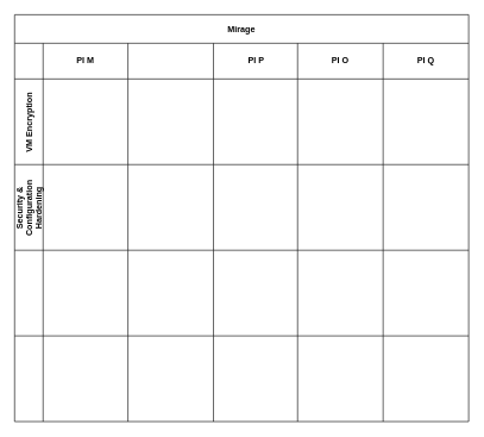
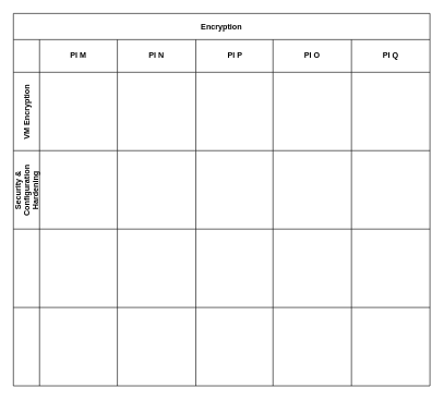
  <mxCell id="0" />
  <mxCell id="1" parent="0" />
- <mxCell id="2" value="Mirage" style="shape=table;childLayout=tableLayout;startSize=40;collapsible=0;recursiveResize=0;expand=0;fontStyle=1;" vertex="1" parent="1"><mxGeometry x="20" y="20" width="637" height="570" as="geometry" /></mxCell>
+ <mxCell id="2" value="Encryption" style="shape=table;childLayout=tableLayout;startSize=40;collapsible=0;recursiveResize=0;expand=0;fontStyle=1;" vertex="1" parent="1"><mxGeometry x="20" y="20" width="637" height="570" as="geometry" /></mxCell>
  <mxCell id="3" style="shape=tableRow;horizontal=0;startSize=40;swimlaneHead=0;swimlaneBody=0;top=0;left=0;bottom=0;right=0;dropTarget=0;fillColor=none;collapsible=0;recursiveResize=0;expand=0;fontStyle=1;" vertex="1" parent="2"><mxGeometry y="40" width="637" height="50" as="geometry" /></mxCell>
  <mxCell id="4" value="PI M" style="swimlane;swimlaneHead=0;swimlaneBody=0;fontStyle=0;connectable=0;fillColor=none;startSize=0;collapsible=0;recursiveResize=0;expand=0;fontStyle=1;verticalAlign=bottom;horizontal=1;labelPosition=center;verticalLabelPosition=top;align=center;spacing=0;spacingBottom=-32;" vertex="1" parent="3"><mxGeometry x="40" width="119" height="50" as="geometry"><mxRectangle width="119" height="50" as="alternateBounds" /></mxGeometry></mxCell>
  <mxCell id="5" style="swimlane;swimlaneHead=0;swimlaneBody=0;fontStyle=0;connectable=0;fillColor=none;startSize=0;collapsible=0;recursiveResize=0;expand=0;fontStyle=1;" vertex="1" parent="3"><mxGeometry x="159" width="120" height="50" as="geometry"><mxRectangle width="120" height="50" as="alternateBounds" /></mxGeometry></mxCell>
+ <mxCell id="6" value="PI N" style="swimlane;swimlaneHead=0;swimlaneBody=0;fontStyle=0;connectable=0;fillColor=none;startSize=0;collapsible=0;recursiveResize=0;expand=0;fontStyle=1;verticalAlign=bottom;horizontal=1;labelPosition=center;verticalLabelPosition=top;align=center;spacing=0;spacingBottom=-32;" vertex="1" parent="5"><mxGeometry width="120" height="50" as="geometry"><mxRectangle width="120" height="50" as="alternateBounds" /></mxGeometry></mxCell>
  <mxCell id="7" style="swimlane;swimlaneHead=0;swimlaneBody=0;fontStyle=0;connectable=0;fillColor=none;startSize=0;collapsible=0;recursiveResize=0;expand=0;fontStyle=1;" vertex="1" parent="3"><mxGeometry x="279" width="118" height="50" as="geometry"><mxRectangle width="118" height="50" as="alternateBounds" /></mxGeometry></mxCell>
  <mxCell id="8" value="PI P" style="swimlane;swimlaneHead=0;swimlaneBody=0;fontStyle=0;connectable=0;fillColor=none;startSize=0;collapsible=0;recursiveResize=0;expand=0;fontStyle=1;verticalAlign=bottom;horizontal=1;labelPosition=center;verticalLabelPosition=top;align=center;spacing=0;spacingBottom=-32;" vertex="1" parent="7"><mxGeometry width="120" height="50" as="geometry"><mxRectangle width="120" height="50" as="alternateBounds" /></mxGeometry></mxCell>
  <mxCell id="9" style="swimlane;swimlaneHead=0;swimlaneBody=0;fontStyle=0;connectable=0;fillColor=none;startSize=0;collapsible=0;recursiveResize=0;expand=0;fontStyle=1;" vertex="1" parent="3"><mxGeometry x="397" width="120" height="50" as="geometry"><mxRectangle width="120" height="50" as="alternateBounds" /></mxGeometry></mxCell>
  <mxCell id="10" value="PI O" style="swimlane;swimlaneHead=0;swimlaneBody=0;fontStyle=0;connectable=0;fillColor=none;startSize=0;collapsible=0;recursiveResize=0;expand=0;fontStyle=1;verticalAlign=bottom;horizontal=1;labelPosition=center;verticalLabelPosition=top;align=center;spacing=0;spacingBottom=-32;" vertex="1" parent="9"><mxGeometry width="120" height="50" as="geometry"><mxRectangle width="120" height="50" as="alternateBounds" /></mxGeometry></mxCell>
  <mxCell id="11" value="" style="swimlane;swimlaneHead=0;swimlaneBody=0;fontStyle=0;connectable=0;fillColor=none;startSize=0;collapsible=0;recursiveResize=0;expand=0;fontStyle=1;" vertex="1" parent="3"><mxGeometry x="517" width="120" height="50" as="geometry"><mxRectangle width="120" height="50" as="alternateBounds" /></mxGeometry></mxCell>
  <mxCell id="12" value="PI Q" style="swimlane;swimlaneHead=0;swimlaneBody=0;fontStyle=0;connectable=0;fillColor=none;startSize=0;collapsible=0;recursiveResize=0;expand=0;fontStyle=1;verticalAlign=bottom;horizontal=1;labelPosition=center;verticalLabelPosition=top;align=center;spacing=0;spacingBottom=-32;" vertex="1" parent="11"><mxGeometry width="120" height="50" as="geometry"><mxRectangle width="120" height="50" as="alternateBounds" /></mxGeometry></mxCell>
  <mxCell id="13" value="VM Encryption" style="shape=tableRow;horizontal=0;startSize=40;swimlaneHead=0;swimlaneBody=0;top=0;left=0;bottom=0;right=0;dropTarget=0;fillColor=none;collapsible=0;recursiveResize=0;expand=0;fontStyle=1;" vertex="1" parent="2"><mxGeometry y="90" width="637" height="120" as="geometry" /></mxCell>
  <mxCell id="14" value="" style="swimlane;swimlaneHead=0;swimlaneBody=0;fontStyle=0;connectable=0;fillColor=none;startSize=0;collapsible=0;recursiveResize=0;expand=0;fontStyle=1;" vertex="1" parent="13"><mxGeometry x="40" width="119" height="120" as="geometry"><mxRectangle width="119" height="120" as="alternateBounds" /></mxGeometry></mxCell>
  <mxCell id="15" value="" style="swimlane;swimlaneHead=0;swimlaneBody=0;fontStyle=0;connectable=0;fillColor=none;startSize=0;collapsible=0;recursiveResize=0;expand=0;fontStyle=1;" vertex="1" parent="13"><mxGeometry x="159" width="120" height="120" as="geometry"><mxRectangle width="120" height="120" as="alternateBounds" /></mxGeometry></mxCell>
  <mxCell id="16" value="" style="swimlane;swimlaneHead=0;swimlaneBody=0;fontStyle=0;connectable=0;fillColor=none;startSize=0;collapsible=0;recursiveResize=0;expand=0;fontStyle=1;" vertex="1" parent="13"><mxGeometry x="279" width="118" height="120" as="geometry"><mxRectangle width="118" height="120" as="alternateBounds" /></mxGeometry></mxCell>
  <mxCell id="17" style="swimlane;swimlaneHead=0;swimlaneBody=0;fontStyle=0;connectable=0;fillColor=none;startSize=0;collapsible=0;recursiveResize=0;expand=0;fontStyle=1;" vertex="1" parent="13"><mxGeometry x="397" width="120" height="120" as="geometry"><mxRectangle width="120" height="120" as="alternateBounds" /></mxGeometry></mxCell>
  <mxCell id="18" style="swimlane;swimlaneHead=0;swimlaneBody=0;fontStyle=0;connectable=0;fillColor=none;startSize=0;collapsible=0;recursiveResize=0;expand=0;fontStyle=1;" vertex="1" parent="13"><mxGeometry x="517" width="120" height="120" as="geometry"><mxRectangle width="120" height="120" as="alternateBounds" /></mxGeometry></mxCell>
  <mxCell id="19" value="Security &amp; &#10;Configuration&#10;Hardening" style="shape=tableRow;horizontal=0;startSize=40;swimlaneHead=0;swimlaneBody=0;top=0;left=0;bottom=0;right=0;dropTarget=0;fillColor=none;collapsible=0;recursiveResize=0;expand=0;fontStyle=1;" vertex="1" parent="2"><mxGeometry y="210" width="637" height="120" as="geometry" /></mxCell>
  <mxCell id="20" value="" style="swimlane;swimlaneHead=0;swimlaneBody=0;fontStyle=0;connectable=0;fillColor=none;startSize=0;collapsible=0;recursiveResize=0;expand=0;fontStyle=1;" vertex="1" parent="19"><mxGeometry x="40" width="119" height="120" as="geometry"><mxRectangle width="119" height="120" as="alternateBounds" /></mxGeometry></mxCell>
  <mxCell id="21" value="" style="swimlane;swimlaneHead=0;swimlaneBody=0;fontStyle=0;connectable=0;fillColor=none;startSize=0;collapsible=0;recursiveResize=0;expand=0;fontStyle=1;" vertex="1" parent="19"><mxGeometry x="159" width="120" height="120" as="geometry"><mxRectangle width="120" height="120" as="alternateBounds" /></mxGeometry></mxCell>
  <mxCell id="22" value="" style="swimlane;swimlaneHead=0;swimlaneBody=0;fontStyle=0;connectable=0;fillColor=none;startSize=0;collapsible=0;recursiveResize=0;expand=0;fontStyle=1;" vertex="1" parent="19"><mxGeometry x="279" width="118" height="120" as="geometry"><mxRectangle width="118" height="120" as="alternateBounds" /></mxGeometry></mxCell>
  <mxCell id="23" style="swimlane;swimlaneHead=0;swimlaneBody=0;fontStyle=0;connectable=0;fillColor=none;startSize=0;collapsible=0;recursiveResize=0;expand=0;fontStyle=1;" vertex="1" parent="19"><mxGeometry x="397" width="120" height="120" as="geometry"><mxRectangle width="120" height="120" as="alternateBounds" /></mxGeometry></mxCell>
  <mxCell id="24" style="swimlane;swimlaneHead=0;swimlaneBody=0;fontStyle=0;connectable=0;fillColor=none;startSize=0;collapsible=0;recursiveResize=0;expand=0;fontStyle=1;" vertex="1" parent="19"><mxGeometry x="517" width="120" height="120" as="geometry"><mxRectangle width="120" height="120" as="alternateBounds" /></mxGeometry></mxCell>
  <mxCell id="25" style="shape=tableRow;horizontal=0;startSize=40;swimlaneHead=0;swimlaneBody=0;top=0;left=0;bottom=0;right=0;dropTarget=0;fillColor=none;collapsible=0;recursiveResize=0;expand=0;fontStyle=1;" vertex="1" parent="2"><mxGeometry y="330" width="637" height="120" as="geometry" /></mxCell>
  <mxCell id="26" style="swimlane;swimlaneHead=0;swimlaneBody=0;fontStyle=0;connectable=0;fillColor=none;startSize=0;collapsible=0;recursiveResize=0;expand=0;fontStyle=1;" vertex="1" parent="25"><mxGeometry x="40" width="119" height="120" as="geometry"><mxRectangle width="119" height="120" as="alternateBounds" /></mxGeometry></mxCell>
  <mxCell id="27" style="swimlane;swimlaneHead=0;swimlaneBody=0;fontStyle=0;connectable=0;fillColor=none;startSize=0;collapsible=0;recursiveResize=0;expand=0;fontStyle=1;" vertex="1" parent="25"><mxGeometry x="159" width="120" height="120" as="geometry"><mxRectangle width="120" height="120" as="alternateBounds" /></mxGeometry></mxCell>
  <mxCell id="28" style="swimlane;swimlaneHead=0;swimlaneBody=0;fontStyle=0;connectable=0;fillColor=none;startSize=0;collapsible=0;recursiveResize=0;expand=0;fontStyle=1;" vertex="1" parent="25"><mxGeometry x="279" width="118" height="120" as="geometry"><mxRectangle width="118" height="120" as="alternateBounds" /></mxGeometry></mxCell>
  <mxCell id="29" style="swimlane;swimlaneHead=0;swimlaneBody=0;fontStyle=0;connectable=0;fillColor=none;startSize=0;collapsible=0;recursiveResize=0;expand=0;fontStyle=1;" vertex="1" parent="25"><mxGeometry x="397" width="120" height="120" as="geometry"><mxRectangle width="120" height="120" as="alternateBounds" /></mxGeometry></mxCell>
  <mxCell id="30" style="swimlane;swimlaneHead=0;swimlaneBody=0;fontStyle=0;connectable=0;fillColor=none;startSize=0;collapsible=0;recursiveResize=0;expand=0;fontStyle=1;" vertex="1" parent="25"><mxGeometry x="517" width="120" height="120" as="geometry"><mxRectangle width="120" height="120" as="alternateBounds" /></mxGeometry></mxCell>
  <mxCell id="31" style="shape=tableRow;horizontal=0;startSize=40;swimlaneHead=0;swimlaneBody=0;top=0;left=0;bottom=0;right=0;dropTarget=0;fillColor=none;collapsible=0;recursiveResize=0;expand=0;fontStyle=1;" vertex="1" parent="2"><mxGeometry y="450" width="637" height="120" as="geometry" /></mxCell>
  <mxCell id="32" style="swimlane;swimlaneHead=0;swimlaneBody=0;fontStyle=0;connectable=0;fillColor=none;startSize=0;collapsible=0;recursiveResize=0;expand=0;fontStyle=1;" vertex="1" parent="31"><mxGeometry x="40" width="119" height="120" as="geometry"><mxRectangle width="119" height="120" as="alternateBounds" /></mxGeometry></mxCell>
  <mxCell id="33" style="swimlane;swimlaneHead=0;swimlaneBody=0;fontStyle=0;connectable=0;fillColor=none;startSize=0;collapsible=0;recursiveResize=0;expand=0;fontStyle=1;" vertex="1" parent="31"><mxGeometry x="159" width="120" height="120" as="geometry"><mxRectangle width="120" height="120" as="alternateBounds" /></mxGeometry></mxCell>
  <mxCell id="34" style="swimlane;swimlaneHead=0;swimlaneBody=0;fontStyle=0;connectable=0;fillColor=none;startSize=0;collapsible=0;recursiveResize=0;expand=0;fontStyle=1;" vertex="1" parent="31"><mxGeometry x="279" width="118" height="120" as="geometry"><mxRectangle width="118" height="120" as="alternateBounds" /></mxGeometry></mxCell>
  <mxCell id="35" style="swimlane;swimlaneHead=0;swimlaneBody=0;fontStyle=0;connectable=0;fillColor=none;startSize=0;collapsible=0;recursiveResize=0;expand=0;fontStyle=1;" vertex="1" parent="31"><mxGeometry x="397" width="120" height="120" as="geometry"><mxRectangle width="120" height="120" as="alternateBounds" /></mxGeometry></mxCell>
  <mxCell id="36" style="swimlane;swimlaneHead=0;swimlaneBody=0;fontStyle=0;connectable=0;fillColor=none;startSize=0;collapsible=0;recursiveResize=0;expand=0;fontStyle=1;" vertex="1" parent="31"><mxGeometry x="517" width="120" height="120" as="geometry"><mxRectangle width="120" height="120" as="alternateBounds" /></mxGeometry></mxCell>
